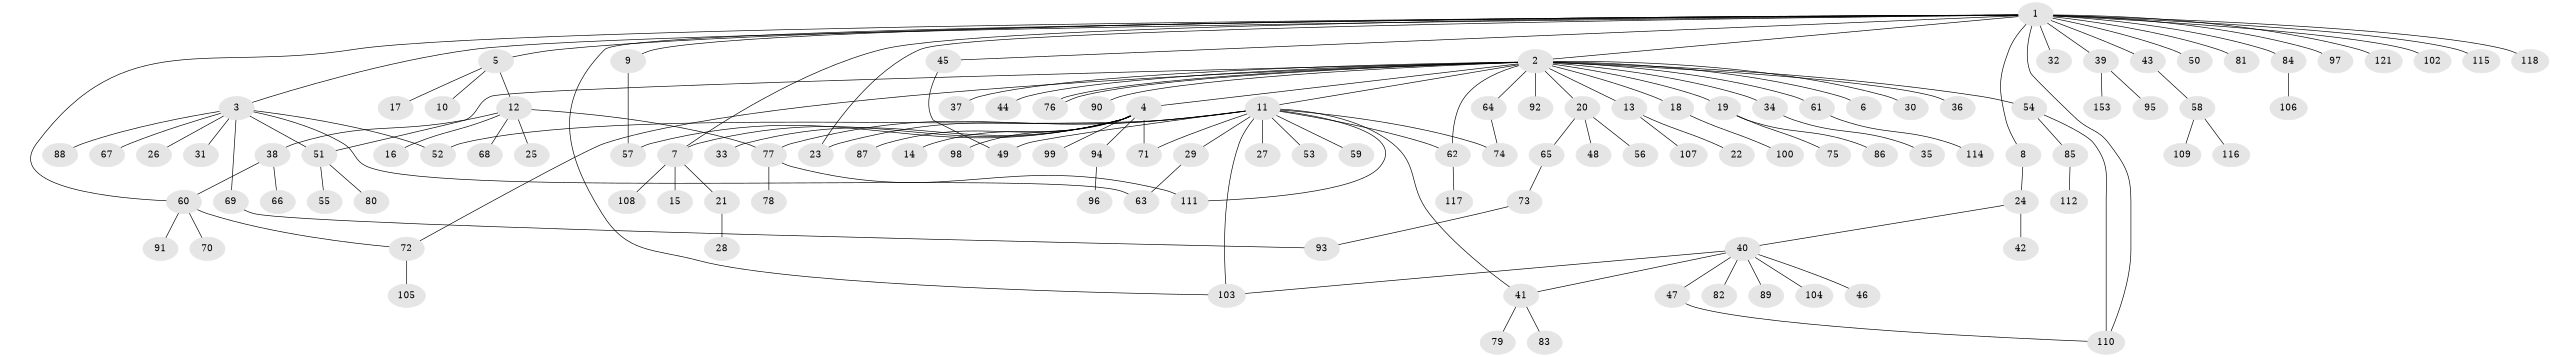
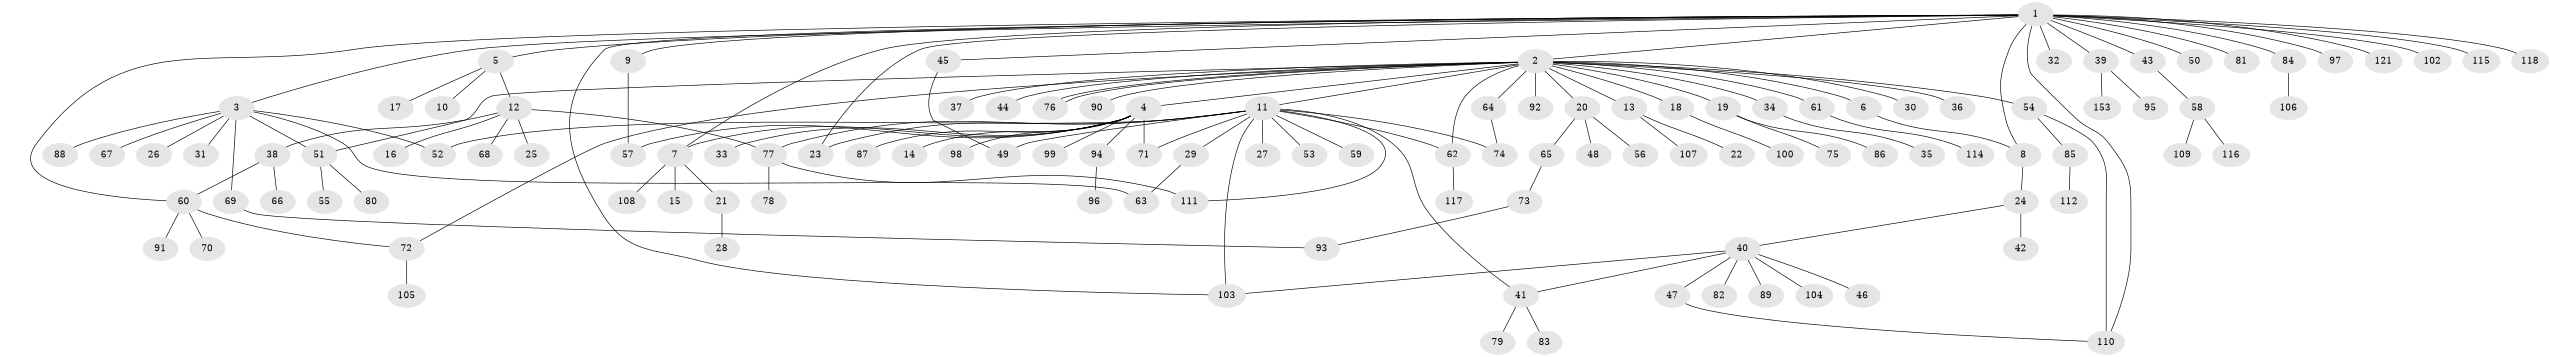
  graph {
    node [color=gray90 style=filled]
    1
    2
    3
    5
    7
    8
    9
    23
    32
    39
    43
    45
    50
    60
    81
    84
    97
    n18 [label=121]
    102
    103
    110
    115
    118
    4
    6
    11
    13
    18
    19
    20
    30
    34
    36
    37
    44
    51
    54
    61
    62
    64
    72
    76
    90
    92
    26
    31
    52
    63
    67
    69
    88
    10
    12
    17
    15
    21
    108
    24
    57
    95
    n61 [label=153]
    58
    49
    70
    91
    106
    14
    33
    71
    87
    94
    98
    99
    27
    29
    41
    53
    59
    74
    77
    111
    22
    107
    100
    75
    86
    48
    56
    65
    35
    55
    80
    85
    114
    117
    105
    93
    96
    16
    25
    38
    68
    28
    40
    42
    79
    83
    78
    66
    73
    46
    47
    82
    89
    104
    109
    116
    112
    1 -- 2
    1 -- 3
    1 -- 5
    1 -- 7
    1 -- 8
    1 -- 9
    1 -- 23
    1 -- 32
    1 -- 39
    1 -- 43
    1 -- 45
    1 -- 50
    1 -- 60
    1 -- 81
    1 -- 84
    1 -- 97
    1 -- n18
    1 -- 102
    1 -- 103
    1 -- 110
    1 -- 115
    1 -- 118
    2 -- 4
    2 -- 6
    2 -- 11
    2 -- 13
    2 -- 18
    2 -- 19
    2 -- 20
    2 -- 30
    2 -- 34
    2 -- 36
    2 -- 37
    2 -- 44
    2 -- 51
    2 -- 54
    2 -- 61
    2 -- 62
    2 -- 64
    2 -- 72
    2 -- 76
    2 -- 76
    2 -- 90
    2 -- 92
    3 -- 51
    3 -- 26
    3 -- 31
    3 -- 52
    3 -- 63
    3 -- 67
    3 -- 69
    3 -- 88
    5 -- 10
    5 -- 12
    5 -- 17
    7 -- 15
    7 -- 21
    7 -- 108
    8 -- 24
    9 -- 57
    39 -- 95
    39 -- n61
    43 -- 58
    45 -- 49
    60 -- 72
    60 -- 70
    60 -- 91
    84 -- 106
    4 -- 7
    4 -- 57
    4 -- 14
    4 -- 33
    4 -- 71
    4 -- 87
    4 -- 94
    4 -- 98
    4 -- 99
+   6 -- 8
    11 -- 23
    11 -- 103
    11 -- 62
    11 -- 52
    11 -- 49
    11 -- 71
    11 -- 27
    11 -- 29
    11 -- 41
    11 -- 53
    11 -- 59
    11 -- 74
    11 -- 77
    11 -- 111
    13 -- 22
    13 -- 107
    18 -- 100
    19 -- 75
    19 -- 86
    20 -- 48
    20 -- 56
    20 -- 65
    34 -- 35
    51 -- 55
    51 -- 80
    54 -- 110
    54 -- 85
    61 -- 114
    62 -- 117
    64 -- 74
    72 -- 105
    69 -- 93
    12 -- 77
    12 -- 16
    12 -- 25
    12 -- 38
    12 -- 68
    21 -- 28
    24 -- 40
    24 -- 42
    58 -- 109
    58 -- 116
    94 -- 96
    29 -- 63
    41 -- 79
    41 -- 83
    77 -- 111
    77 -- 78
    65 -- 73
    85 -- 112
    38 -- 60
    38 -- 66
    40 -- 103
    40 -- 41
    40 -- 46
    40 -- 47
    40 -- 82
    40 -- 89
    40 -- 104
    73 -- 93
    47 -- 110
  }
